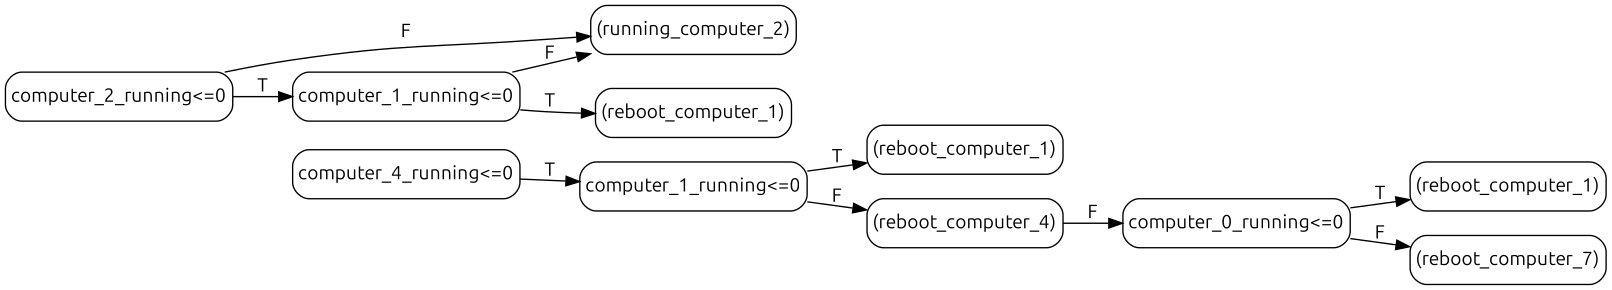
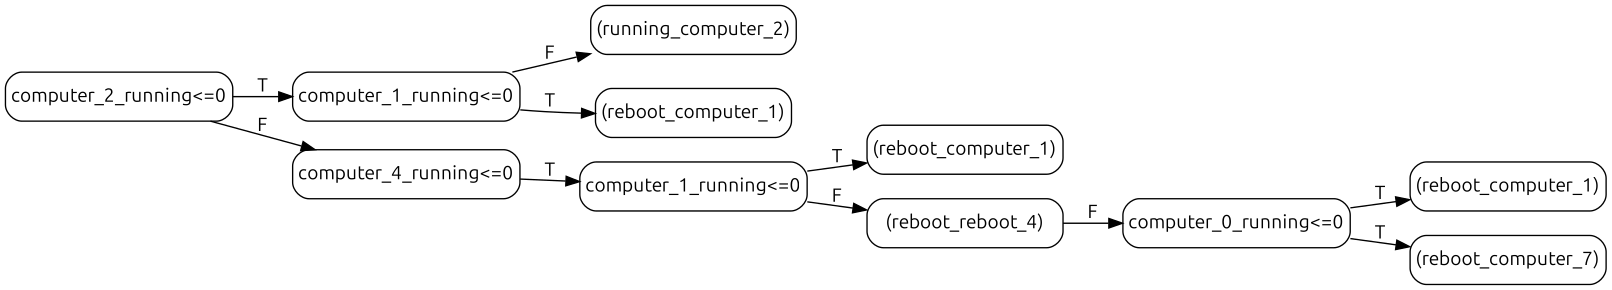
  digraph {
    fontname=Ubuntu
    rankdir=LR
    node [fontname=Ubuntu margin="0.05,0.05" shape=box style=rounded]
    edge [fontname=Ubuntu]
    n1 [label="(reboot_computer_1)"]
    n2 [label="(running_computer_2)"]
    n3 [label="computer_1_running<=0"]
    n4 [label="(reboot_computer_1)"]
-   n5 [label="(reboot_computer_4)"]
+   n5 [label="(reboot_reboot_4)"]
    n6 [label="computer_0_running<=0"]
    n7 [label="computer_1_running<=0"]
    n8 [label="(reboot_computer_1)"]
    n9 [label="(reboot_computer_7)"]
    n10 [label="computer_4_running<=0"]
    n11 [label="computer_2_running<=0"]
    n3 -> n1 [label=T]
    n3 -> n2 [label=F]
    n5 -> n6 [label=F]
    n6 -> n8 [label=T]
-   n6 -> n9 [label=F]
+   n6 -> n9 [label=T]
    n7 -> n4 [label=T]
    n7 -> n5 [label=F]
    n10 -> n7 [label=T]
    n11 -> n3 [label=T]
-   n11 -> n2 [label=F]
+   n11 -> n10 [label=F]
  }
